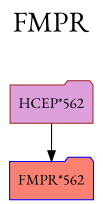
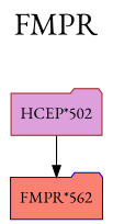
  digraph {
    fontsize=27
    label=FMPR
    labelloc=t
    fontname="EB Garamond"
    node [style=filled shape=folder fontname="EB Garamond"]
-   "HCEP*502" [fillcolor=plum color=brown label="HCEP*562"]
+   "HCEP*502" [fillcolor=plum color=brown]
    "FMPR*562" [fillcolor=salmon color=blue]
    "HCEP*502" -> "FMPR*562" [style=solid fontname="EB Garamond"]
  }
